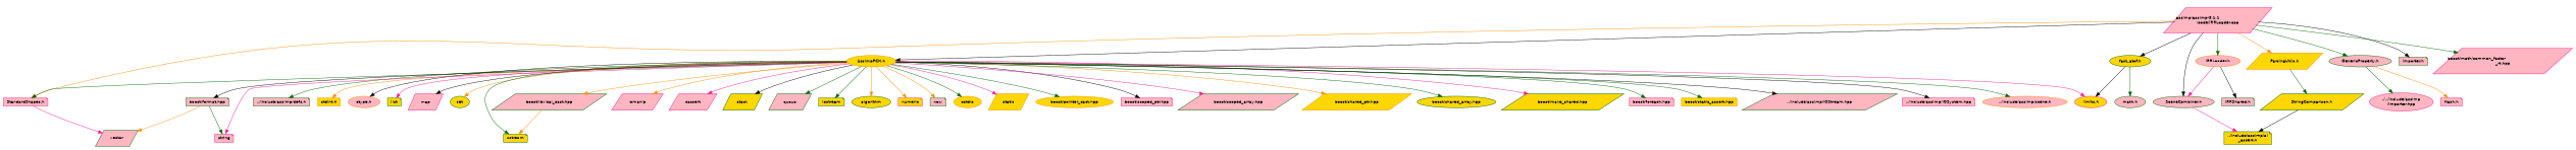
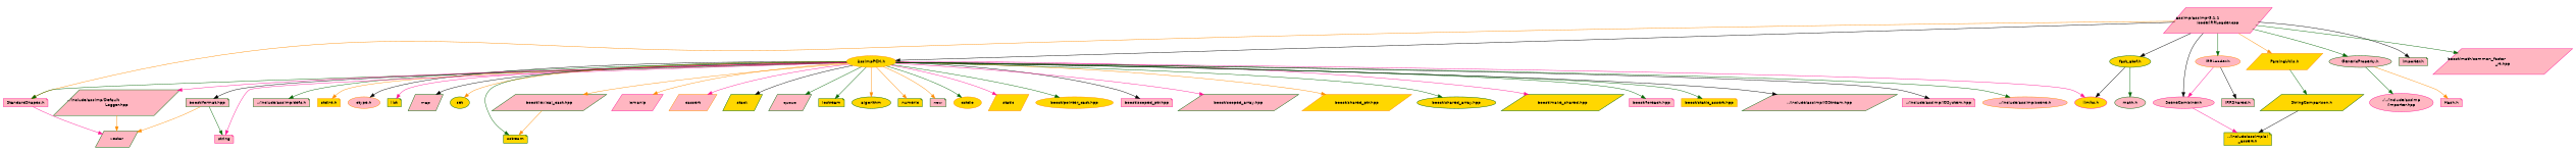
  digraph {
    node [color=darkgreen fillcolor=lightpink fontname=Helvetica fontsize=10 shape=note style=filled]
    edge [color=darkgreen fontname=Helvetica fontsize=10 labelfontname=Helvetica labelfontsize=10 style=solid]
    n1 [color=deeppink fontcolor=black height=0.2 label="assimp/assimp-3.1.1\l/code/IRRLoader.cpp" shape=parallelogram width=0.4]
    n2 [color=darkorange fillcolor=gold height=0.2 label="AssimpPCH.h" shape=ellipse width=0.4]
    n3 [color=darkorange height=0.2 label="IRRLoader.h" shape=ellipse width=0.4]
-   n4 [height=0.2 label="SceneCombiner.h" shape=ellipse width=0.4]
+   n4 [color=deeppink height=0.2 label="SceneCombiner.h" shape=ellipse width=0.4]
    n5 [color=darkorange fillcolor=gold height=0.2 label="ParsingUtils.h" shape=parallelogram width=0.4]
    n6 [fillcolor=gold height=0.2 label="fast_atof.h" shape=ellipse width=0.4]
    n7 [height=0.2 label="GenericProperty.h" shape=ellipse width=0.4]
    n8 [color=deeppink height=0.2 label="StandardShapes.h" width=0.4]
    n9 [height=0.2 label="Importer.h" width=0.4]
    n10 [color=deeppink height=0.2 label="boost/math/common_factor\l_rt.hpp" shape=parallelogram width=0.4]
    n11 [height=0.2 label="../include/assimp/defs.h" width=0.4]
    n12 [color=darkorange fillcolor=gold height=0.2 label="stdint.h" width=0.4]
    n13 [color=darkorange height=0.2 label="ctype.h" shape=ellipse width=0.4]
    n14 [fillcolor=gold height=0.2 label=list width=0.4]
-   n15 [color=deeppink height=0.2 label=map shape=parallelogram width=0.4]
+   n15 [height=0.2 label=map shape=parallelogram width=0.4]
    n16 [fillcolor=gold height=0.2 label=set shape=ellipse width=0.4]
    n17 [color=deeppink height=0.2 label=string width=0.4]
    n18 [fillcolor=gold height=0.2 label=sstream width=0.4]
    n19 [color=deeppink height=0.2 label=iomanip shape=parallelogram width=0.4]
-   n20 [color=deeppink height=0.2 label=cassert shape=parallelogram width=0.4]
+   n20 [color=darkorange height=0.2 label=cassert shape=parallelogram width=0.4]
    n21 [fillcolor=gold height=0.2 label=stack shape=parallelogram width=0.4]
    n22 [height=0.2 label=queue shape=parallelogram width=0.4]
    n23 [fillcolor=gold height=0.2 label=iostream width=0.4]
    n24 [fillcolor=gold height=0.2 label=algorithm shape=ellipse width=0.4]
-   n25 [color=deeppink fillcolor=gold height=0.2 label=numeric width=0.4]
+   n25 [fillcolor=gold height=0.2 label=numeric width=0.4]
    n26 [height=0.2 label=new width=0.4]
    n27 [color=darkorange fillcolor=gold height=0.2 label=cstdio shape=ellipse width=0.4]
    n28 [color=deeppink fillcolor=gold height=0.2 label="limits.h" shape=ellipse width=0.4]
    n29 [color=darkorange fillcolor=gold height=0.2 label=static shape=parallelogram width=0.4]
    n30 [color=darkorange fillcolor=gold height=0.2 label="boost/pointer_cast.hpp" shape=ellipse width=0.4]
    n31 [color=deeppink height=0.2 label="boost/scoped_ptr.hpp" width=0.4]
    n32 [height=0.2 label="boost/scoped_array.hpp" shape=parallelogram width=0.4]
    n33 [color=darkorange fillcolor=gold height=0.2 label="boost/shared_ptr.hpp" shape=parallelogram width=0.4]
    n34 [fillcolor=gold height=0.2 label="boost/shared_array.hpp" shape=ellipse width=0.4]
    n35 [fillcolor=gold height=0.2 label="boost/make_shared.hpp" shape=parallelogram width=0.4]
    n36 [height=0.2 label="boost/format.hpp" width=0.4]
    n37 [color=deeppink height=0.2 label="boost/foreach.hpp" width=0.4]
    n38 [color=darkorange fillcolor=gold height=0.2 label="boost/static_assert.hpp" width=0.4]
    n39 [height=0.2 label="boost/lexical_cast.hpp" shape=parallelogram width=0.4]
+   n40 [height=0.2 label="../include/assimp/Default\lLogger.hpp" shape=parallelogram width=0.4]
    n41 [height=0.2 label="../include/assimp/IOStream.hpp" shape=parallelogram width=0.4]
    n42 [color=deeppink height=0.2 label="../include/assimp/IOSystem.hpp" width=0.4]
    n43 [color=darkorange height=0.2 label="../include/assimp/scene.h" shape=ellipse width=0.4]
    n44 [height=0.2 label="IRRShared.h" width=0.4]
    n45 [fillcolor=gold height=0.2 label="../include/assimp/ai\l_assert.h" width=0.4]
    n46 [fillcolor=gold height=0.2 label="StringComparison.h" shape=parallelogram width=0.4]
    n47 [height=0.2 label="math.h" shape=ellipse width=0.4]
    n48 [color=deeppink height=0.2 label="./../include/assimp\l/Importer.hpp" shape=ellipse width=0.4]
    n49 [color=deeppink height=0.2 label="Hash.h" width=0.4]
    n50 [height=0.2 label=vector shape=parallelogram width=0.4]
    n1 -> n2 [color=black]
    n1 -> n3
    n1 -> n4 [color=black]
    n1 -> n5 [color=darkorange]
    n1 -> n6 [color=black]
    n1 -> n7
    n1 -> n8 [color=darkorange]
    n1 -> n9 [color=black]
    n1 -> n10
    n2 -> n8
    n2 -> n11
    n2 -> n12 [color=darkorange]
    n2 -> n13 [color=black]
    n2 -> n14 [color=deeppink]
    n2 -> n15 [color=black]
    n2 -> n16 [color=darkorange]
    n2 -> n17 [color=deeppink]
    n2 -> n18
    n2 -> n19 [color=darkorange]
    n2 -> n20 [color=deeppink]
    n2 -> n21 [color=black]
    n2 -> n22
    n2 -> n23
    n2 -> n24 [color=darkorange]
    n2 -> n25 [color=darkorange]
    n2 -> n26 [color=darkorange]
    n2 -> n27
    n2 -> n28 [color=deeppink]
    n2 -> n29 [color=deeppink]
    n2 -> n30
    n2 -> n31 [color=black]
    n2 -> n32 [color=deeppink]
    n2 -> n33 [color=darkorange]
    n2 -> n34
    n2 -> n35 [color=deeppink]
    n2 -> n36 [color=black]
    n2 -> n37
    n2 -> n38
    n2 -> n39 [color=darkorange]
+   n2 -> n40 [color=deeppink]
    n2 -> n41 [color=black]
    n2 -> n42 [color=black]
    n2 -> n43
    n3 -> n4 [color=deeppink]
    n3 -> n44 [color=black]
    n4 -> n45 [color=deeppink]
    n5 -> n46
    n6 -> n28 [color=black]
    n6 -> n47
    n7 -> n48
    n7 -> n49 [color=darkorange]
    n8 -> n50 [color=deeppink]
    n36 -> n17
    n36 -> n50 [color=darkorange]
    n39 -> n18 [color=darkorange]
+   n40 -> n50 [color=darkorange]
    n46 -> n45 [color=black]
  }
